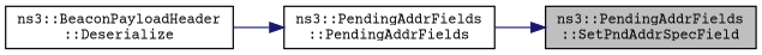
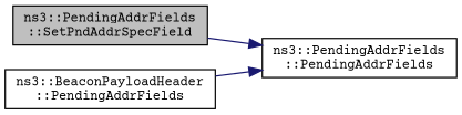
  digraph {
    fontname="Courier Prime"
    rankdir=RL
    node [color=black fillcolor=white fontname="Courier Prime" fontsize=10 shape=record style=filled]
    edge [color=midnightblue dir=back fontname="Courier Prime" fontsize=10 labelfontname=Helvetica labelfontsize=10 style=solid]
    n1 [fillcolor=grey75 fontcolor=black height=0.2 label="ns3::PendingAddrFields\l::SetPndAddrSpecField" width=0.4]
    n2 [height=0.2 label="ns3::PendingAddrFields\l::PendingAddrFields" width=0.4]
-   n3 [height=0.2 label="ns3::BeaconPayloadHeader\l::Deserialize" width=0.4]
-   n1 -> n2
+   n3 [height=0.2 label="ns3::BeaconPayloadHeader\l::PendingAddrFields" width=0.4]
+   n2 -> n1
    n2 -> n3
  }
